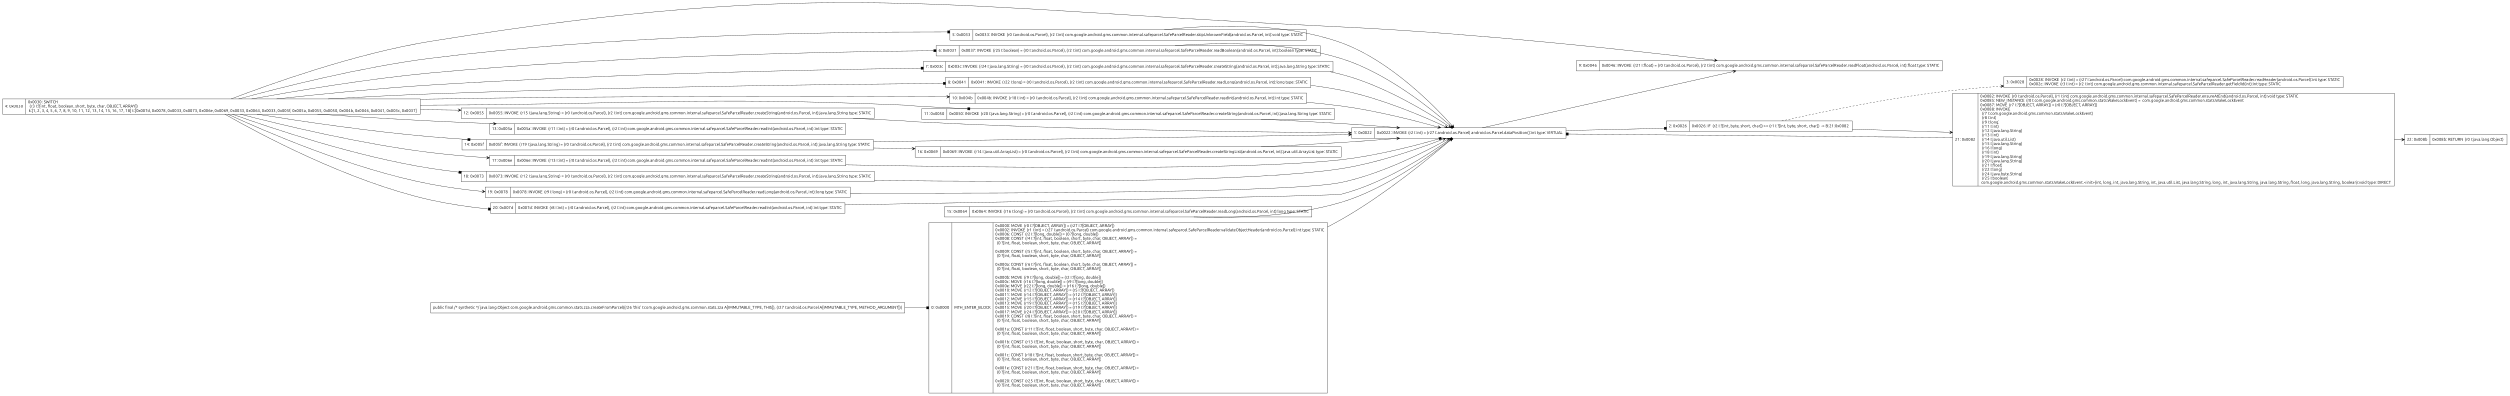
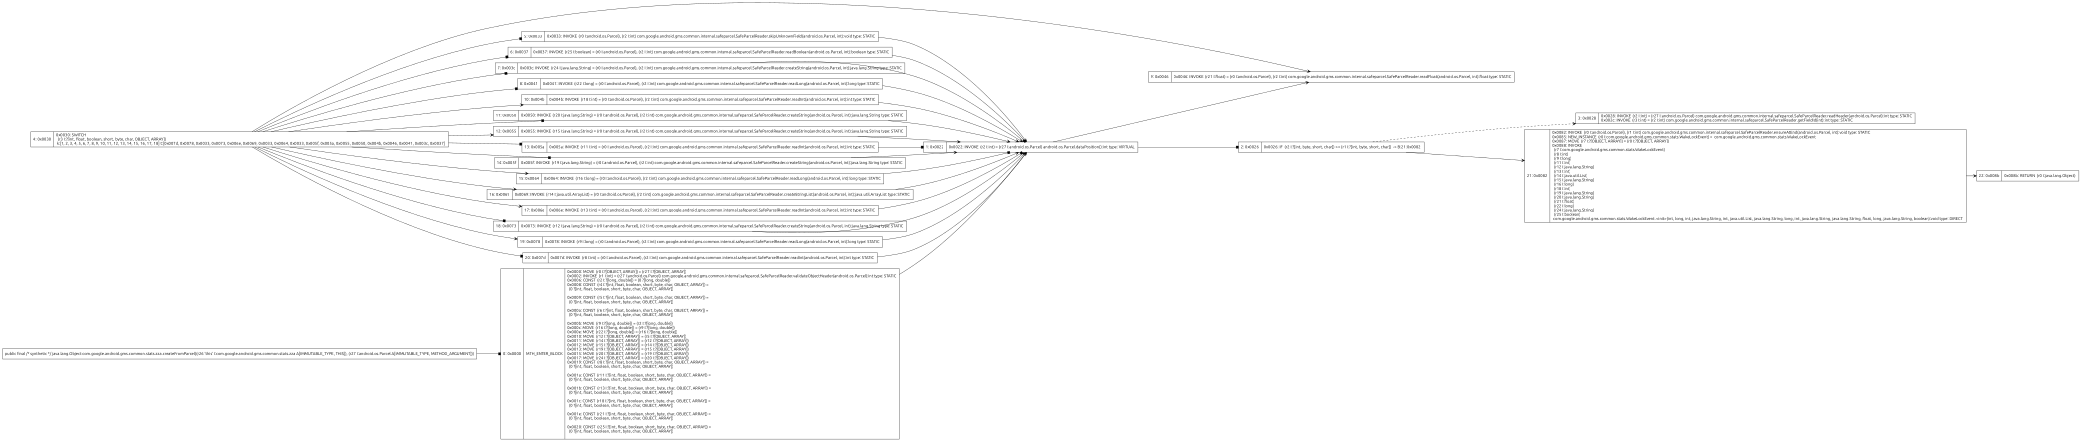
  digraph {
    fontname=Ubuntu
    rankdir=LR
    node [fontname=Ubuntu shape=record]
    edge [arrowhead=vee fontname=Ubuntu]
    n1 [label="{0\:\ 0x0000|MTH_ENTER_BLOCK\l|0x0000: MOVE  (r0 I:?[OBJECT, ARRAY]) = (r27 I:?[OBJECT, ARRAY]) \l0x0002: INVOKE  (r1 I:int) = (r27 I:android.os.Parcel) com.google.android.gms.common.internal.safeparcel.SafeParcelReader.validateObjectHeader(android.os.Parcel):int type: STATIC \l0x0006: CONST  (r2 I:?[long, double]) = (0 ?[long, double]) \l0x0008: CONST  (r4 I:?[int, float, boolean, short, byte, char, OBJECT, ARRAY]) = \l  (0 ?[int, float, boolean, short, byte, char, OBJECT, ARRAY])\l \l0x0009: CONST  (r5 I:?[int, float, boolean, short, byte, char, OBJECT, ARRAY]) = \l  (0 ?[int, float, boolean, short, byte, char, OBJECT, ARRAY])\l \l0x000a: CONST  (r6 I:?[int, float, boolean, short, byte, char, OBJECT, ARRAY]) = \l  (0 ?[int, float, boolean, short, byte, char, OBJECT, ARRAY])\l \l0x000b: MOVE  (r9 I:?[long, double]) = (r2 I:?[long, double]) \l0x000c: MOVE  (r16 I:?[long, double]) = (r9 I:?[long, double]) \l0x000e: MOVE  (r22 I:?[long, double]) = (r16 I:?[long, double]) \l0x0010: MOVE  (r12 I:?[OBJECT, ARRAY]) = (r5 I:?[OBJECT, ARRAY]) \l0x0011: MOVE  (r14 I:?[OBJECT, ARRAY]) = (r12 I:?[OBJECT, ARRAY]) \l0x0012: MOVE  (r15 I:?[OBJECT, ARRAY]) = (r14 I:?[OBJECT, ARRAY]) \l0x0013: MOVE  (r19 I:?[OBJECT, ARRAY]) = (r15 I:?[OBJECT, ARRAY]) \l0x0015: MOVE  (r20 I:?[OBJECT, ARRAY]) = (r19 I:?[OBJECT, ARRAY]) \l0x0017: MOVE  (r24 I:?[OBJECT, ARRAY]) = (r20 I:?[OBJECT, ARRAY]) \l0x0019: CONST  (r8 I:?[int, float, boolean, short, byte, char, OBJECT, ARRAY]) = \l  (0 ?[int, float, boolean, short, byte, char, OBJECT, ARRAY])\l \l0x001a: CONST  (r11 I:?[int, float, boolean, short, byte, char, OBJECT, ARRAY]) = \l  (0 ?[int, float, boolean, short, byte, char, OBJECT, ARRAY])\l \l0x001b: CONST  (r13 I:?[int, float, boolean, short, byte, char, OBJECT, ARRAY]) = \l  (0 ?[int, float, boolean, short, byte, char, OBJECT, ARRAY])\l \l0x001c: CONST  (r18 I:?[int, float, boolean, short, byte, char, OBJECT, ARRAY]) = \l  (0 ?[int, float, boolean, short, byte, char, OBJECT, ARRAY])\l \l0x001e: CONST  (r21 I:?[int, float, boolean, short, byte, char, OBJECT, ARRAY]) = \l  (0 ?[int, float, boolean, short, byte, char, OBJECT, ARRAY])\l \l0x0020: CONST  (r25 I:?[int, float, boolean, short, byte, char, OBJECT, ARRAY]) = \l  (0 ?[int, float, boolean, short, byte, char, OBJECT, ARRAY])\l \l}"]
    n2 [label="{1\:\ 0x0022|0x0022: INVOKE  (r2 I:int) = (r27 I:android.os.Parcel) android.os.Parcel.dataPosition():int type: VIRTUAL \l}"]
    n3 [label="{2\:\ 0x0026|0x0026: IF  (r2 I:?[int, byte, short, char]) \>= (r1 I:?[int, byte, short, char])  \-\> B:21:0x0082 \l}"]
    n4 [label="{9\:\ 0x0046|0x0046: INVOKE  (r21 I:float) = (r0 I:android.os.Parcel), (r2 I:int) com.google.android.gms.common.internal.safeparcel.SafeParcelReader.readFloat(android.os.Parcel, int):float type: STATIC \l}"]
    n5 [label="{3\:\ 0x0028|0x0028: INVOKE  (r2 I:int) = (r27 I:android.os.Parcel) com.google.android.gms.common.internal.safeparcel.SafeParcelReader.readHeader(android.os.Parcel):int type: STATIC \l0x002c: INVOKE  (r3 I:int) = (r2 I:int) com.google.android.gms.common.internal.safeparcel.SafeParcelReader.getFieldId(int):int type: STATIC \l}"]
-   n6 [label="{21\:\ 0x0082|0x0082: INVOKE  (r0 I:android.os.Parcel), (r1 I:int) com.google.android.gms.common.internal.safeparcel.SafeParcelReader.ensureAtEnd(android.os.Parcel, int):void type: STATIC \l0x0085: NEW_INSTANCE  (r0 I:com.google.android.gms.common.stats.WakeLockEvent) =  com.google.android.gms.common.stats.WakeLockEvent \l0x0087: MOVE  (r7 I:?[OBJECT, ARRAY]) = (r0 I:?[OBJECT, ARRAY]) \l0x0088: INVOKE  \l  (r7 I:com.google.android.gms.common.stats.WakeLockEvent)\l  (r8 I:int)\l  (r9 I:long)\l  (r11 I:int)\l  (r12 I:java.lang.String)\l  (r13 I:int)\l  (r14 I:java.util.List)\l  (r15 I:java.lang.String)\l  (r16 I:long)\l  (r18 I:int)\l  (r19 I:java.lang.String)\l  (r20 I:java.lang.String)\l  (r21 I:float)\l  (r22 I:long)\l  (r24 I:java.byte.String)\l  (r25 I:boolean)\l com.google.android.gms.common.stats.WakeLockEvent.\<init\>(int, long, int, java.lang.String, int, java.util.List, java.lang.String, long, int, java.lang.String, java.lang.String, float, long, java.lang.String, boolean):void type: DIRECT \l}"]
+   n6 [label="{21\:\ 0x0082|0x0082: INVOKE  (r0 I:android.os.Parcel), (r1 I:int) com.google.android.gms.common.internal.safeparcel.SafeParcelReader.ensureAtEnd(android.os.Parcel, int):void type: STATIC \l0x0085: NEW_INSTANCE  (r0 I:com.google.android.gms.common.stats.WakeLockEvent) =  com.google.android.gms.common.stats.WakeLockEvent \l0x0087: MOVE  (r7 I:?[OBJECT, ARRAY]) = (r0 I:?[OBJECT, ARRAY]) \l0x0088: INVOKE  \l  (r7 I:com.google.android.gms.common.stats.WakeLockEvent)\l  (r8 I:int)\l  (r9 I:long)\l  (r11 I:int)\l  (r12 I:java.lang.String)\l  (r13 I:int)\l  (r14 I:java.util.List)\l  (r15 I:java.lang.String)\l  (r16 I:long)\l  (r18 I:int)\l  (r19 I:java.lang.String)\l  (r20 I:java.lang.String)\l  (r21 I:float)\l  (r22 I:long)\l  (r24 I:java.lang.String)\l  (r25 I:boolean)\l com.google.android.gms.common.stats.WakeLockEvent.\<init\>(int, long, int, java.lang.String, int, java.util.List, java.lang.String, long, int, java.lang.String, java.lang.String, float, long, java.lang.String, boolean):void type: DIRECT \l}"]
    n7 [label="{22\:\ 0x008b|0x008b: RETURN  (r0 I:java.lang.Object) \l}"]
    n8 [label="{4\:\ 0x0030|0x0030: SWITCH  \l  (r3 I:?[int, float, boolean, short, byte, char, OBJECT, ARRAY])\l k:[1, 2, 3, 4, 5, 6, 7, 8, 9, 10, 11, 12, 13, 14, 15, 16, 17, 18] t:[0x007d, 0x0078, 0x0033, 0x0073, 0x006e, 0x0069, 0x0033, 0x0064, 0x0033, 0x005f, 0x005a, 0x0055, 0x0050, 0x004b, 0x0046, 0x0041, 0x003c, 0x0037] \l}"]
    n9 [label="{5\:\ 0x0033|0x0033: INVOKE  (r0 I:android.os.Parcel), (r2 I:int) com.google.android.gms.common.internal.safeparcel.SafeParcelReader.skipUnknownField(android.os.Parcel, int):void type: STATIC \l}"]
    n10 [label="{6\:\ 0x0037|0x0037: INVOKE  (r25 I:boolean) = (r0 I:android.os.Parcel), (r2 I:int) com.google.android.gms.common.internal.safeparcel.SafeParcelReader.readBoolean(android.os.Parcel, int):boolean type: STATIC \l}"]
    n11 [label="{7\:\ 0x003c|0x003c: INVOKE  (r24 I:java.lang.String) = (r0 I:android.os.Parcel), (r2 I:int) com.google.android.gms.common.internal.safeparcel.SafeParcelReader.createString(android.os.Parcel, int):java.lang.String type: STATIC \l}"]
    n12 [label="{8\:\ 0x0041|0x0041: INVOKE  (r22 I:long) = (r0 I:android.os.Parcel), (r2 I:int) com.google.android.gms.common.internal.safeparcel.SafeParcelReader.readLong(android.os.Parcel, int):long type: STATIC \l}"]
    n13 [label="{10\:\ 0x004b|0x004b: INVOKE  (r18 I:int) = (r0 I:android.os.Parcel), (r2 I:int) com.google.android.gms.common.internal.safeparcel.SafeParcelReader.readInt(android.os.Parcel, int):int type: STATIC \l}"]
    n14 [label="{11\:\ 0x0050|0x0050: INVOKE  (r20 I:java.lang.String) = (r0 I:android.os.Parcel), (r2 I:int) com.google.android.gms.common.internal.safeparcel.SafeParcelReader.createString(android.os.Parcel, int):java.lang.String type: STATIC \l}"]
    n15 [label="{12\:\ 0x0055|0x0055: INVOKE  (r15 I:java.lang.String) = (r0 I:android.os.Parcel), (r2 I:int) com.google.android.gms.common.internal.safeparcel.SafeParcelReader.createString(android.os.Parcel, int):java.lang.String type: STATIC \l}"]
    n16 [label="{13\:\ 0x005a|0x005a: INVOKE  (r11 I:int) = (r0 I:android.os.Parcel), (r2 I:int) com.google.android.gms.common.internal.safeparcel.SafeParcelReader.readInt(android.os.Parcel, int):int type: STATIC \l}"]
    n17 [label="{14\:\ 0x005f|0x005f: INVOKE  (r19 I:java.lang.String) = (r0 I:android.os.Parcel), (r2 I:int) com.google.android.gms.common.internal.safeparcel.SafeParcelReader.createString(android.os.Parcel, int):java.lang.String type: STATIC \l}"]
    n18 [label="{15\:\ 0x0064|0x0064: INVOKE  (r16 I:long) = (r0 I:android.os.Parcel), (r2 I:int) com.google.android.gms.common.internal.safeparcel.SafeParcelReader.readLong(android.os.Parcel, int):long type: STATIC \l}"]
    n19 [label="{16\:\ 0x0069|0x0069: INVOKE  (r14 I:java.util.ArrayList) = (r0 I:android.os.Parcel), (r2 I:int) com.google.android.gms.common.internal.safeparcel.SafeParcelReader.createStringList(android.os.Parcel, int):java.util.ArrayList type: STATIC \l}"]
    n20 [label="{17\:\ 0x006e|0x006e: INVOKE  (r13 I:int) = (r0 I:android.os.Parcel), (r2 I:int) com.google.android.gms.common.internal.safeparcel.SafeParcelReader.readInt(android.os.Parcel, int):int type: STATIC \l}"]
    n21 [label="{18\:\ 0x0073|0x0073: INVOKE  (r12 I:java.lang.String) = (r0 I:android.os.Parcel), (r2 I:int) com.google.android.gms.common.internal.safeparcel.SafeParcelReader.createString(android.os.Parcel, int):java.lang.String type: STATIC \l}"]
    n22 [label="{19\:\ 0x0078|0x0078: INVOKE  (r9 I:long) = (r0 I:android.os.Parcel), (r2 I:int) com.google.android.gms.common.internal.safeparcel.SafeParcelReader.readLong(android.os.Parcel, int):long type: STATIC \l}"]
    n23 [label="{20\:\ 0x007d|0x007d: INVOKE  (r8 I:int) = (r0 I:android.os.Parcel), (r2 I:int) com.google.android.gms.common.internal.safeparcel.SafeParcelReader.readInt(android.os.Parcel, int):int type: STATIC \l}"]
    n24 [label="{public final \/* synthetic *\/ java.lang.Object com.google.android.gms.common.stats.zza.createFromParcel((r26 'this' I:com.google.android.gms.common.stats.zza A[IMMUTABLE_TYPE, THIS]), (r27 I:android.os.Parcel A[IMMUTABLE_TYPE, METHOD_ARGUMENT])) }"]
    n1 -> n2
    n2 -> n3 [arrowhead=box]
    n2 -> n4
    n3 -> n5 [style=dashed]
    n3 -> n6
    n6 -> n7
    n8 -> n4
    n8 -> n9 [arrowhead=box]
    n8 -> n10 [arrowhead=box]
    n8 -> n11 [arrowhead=box]
    n8 -> n12 [arrowhead=box]
    n8 -> n13
    n8 -> n14 [arrowhead=box]
    n8 -> n15
-   n8 -> n16
+   n8 -> n16 [arrowhead=box]
    n8 -> n17 [arrowhead=box]
-   n17 -> n19
+   n8 -> n18
+   n8 -> n19
    n8 -> n20
    n8 -> n21 [arrowhead=box]
    n8 -> n22
    n8 -> n23 [arrowhead=box]
    n9 -> n2
    n10 -> n2 [arrowhead=box]
    n11 -> n2
    n12 -> n2
    n13 -> n2
    n14 -> n2
    n15 -> n2
-   n6 -> n2 [arrowhead=box]
+   n16 -> n2 [arrowhead=box]
    n17 -> n2
    n18 -> n2 [arrowhead=box]
    n19 -> n2
    n20 -> n2 [arrowhead=box]
    n21 -> n2
    n22 -> n2
    n23 -> n2
    n24 -> n1 [arrowhead=box]
  }
